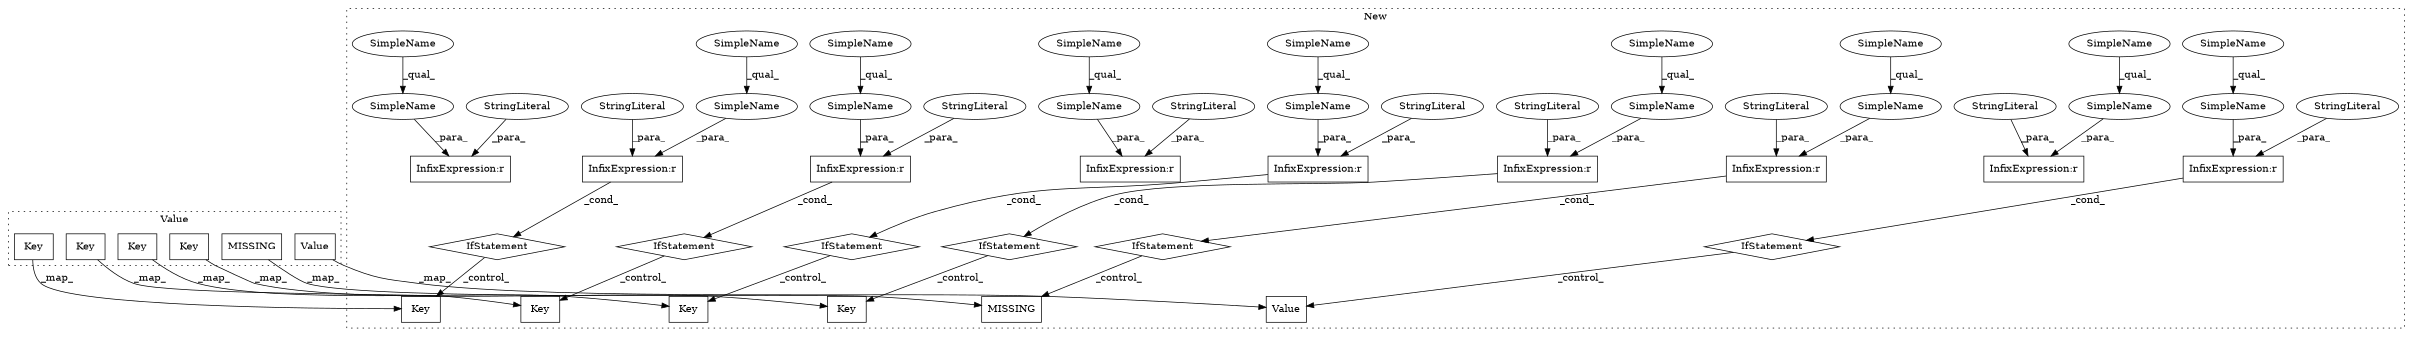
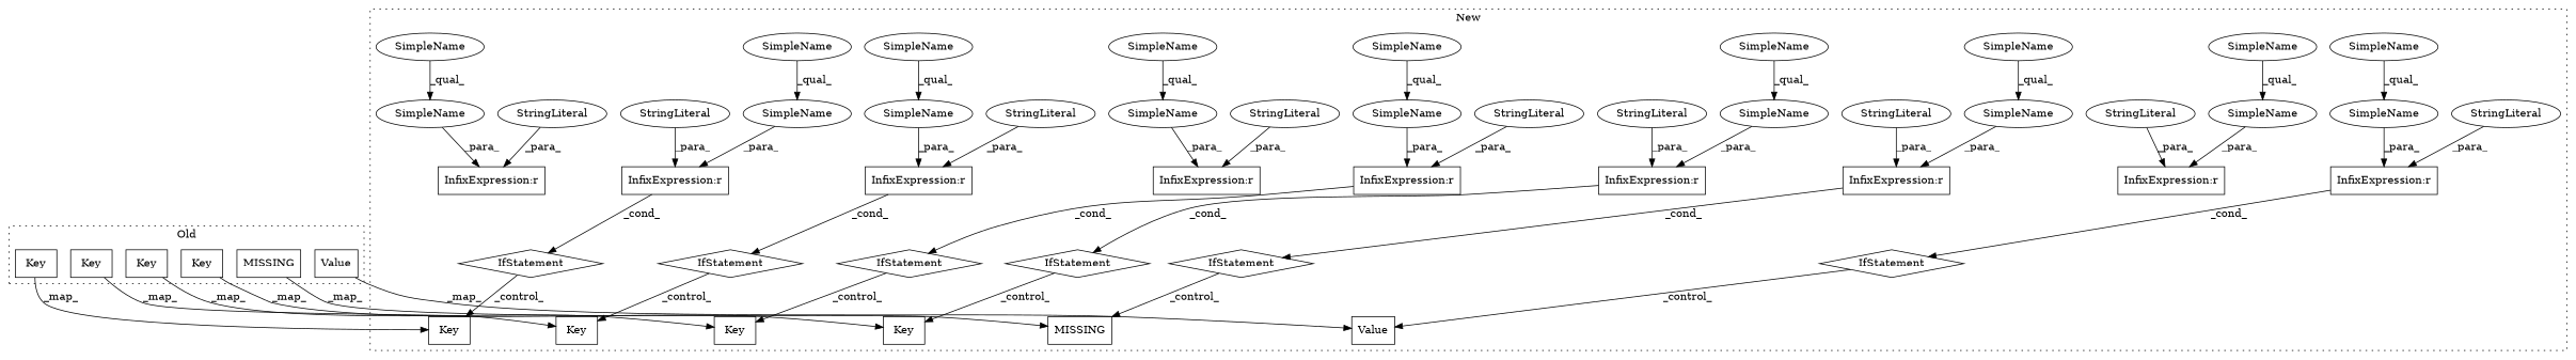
  digraph {
    node [a=42 l=2 s=12919 shape=ellipse]
    n1 [a=32 l="4,1" label=Key s="8385,8411" shape=box]
    n2 [a=32 l="4,1" label=Key s="9087,9103" shape=box]
    n3 [a=32 l="4,1" label=Key s="8602,8624" shape=box]
    n4 [a=32 l="4,1" label=Key s="8340,8350" shape=box]
    n5 [a=32 l="9187,1" label=MISSING s="-1,9187" shape=box]
    n6 [a=32 l="6,1" label=Value s="8938,8959" shape=box]
    n7 [a=32 l="4,1" label=Key s="12964,12990" shape=box]
    n8 [a=27 label="InfixExpression:r" s=12945 shape=box]
    n9 [l=26 label=SimpleName]
    n10 [a=25 l="3,1" label=IfStatement s="12916,12951" shape=diamond]
    n11 [l=15 label=SimpleName s=13786]
    n12 [a=27 label="InfixExpression:r" s=13801 shape=box]
    n13 [a=45 l=4 label=StringLiteral s=13803]
    n14 [a=45 l=4 label=StringLiteral s=12947]
    n15 [l=16 label=SimpleName s=14108]
    n16 [a=27 label="InfixExpression:r" s=14124 shape=box]
    n17 [a=45 l=4 label=StringLiteral s=14126]
    n18 [l=20 label=SimpleName s=13619]
    n19 [a=27 label="InfixExpression:r" s=13639 shape=box]
    n20 [a=45 l=4 label=StringLiteral s=13641]
    n21 [l=21 label=SimpleName s=13448]
    n22 [a=27 label="InfixExpression:r" s=13469 shape=box]
    n23 [a=45 l=4 label=StringLiteral s=13471]
    n24 [l=10 label=SimpleName s=12818]
    n25 [a=27 label="InfixExpression:r" s=12828 shape=box]
    n26 [a=45 l=4 label=StringLiteral s=12830]
    n27 [l=12 label=SimpleName s=14227]
    n28 [a=27 label="InfixExpression:r" s=14239 shape=box]
    n29 [a=45 l=4 label=StringLiteral s=14241]
    n30 [l=19 label=SimpleName s=13110]
    n31 [a=27 label="InfixExpression:r" s=13129 shape=box]
    n32 [l=22 label=SimpleName s=13273]
    n33 [a=27 label="InfixExpression:r" s=13295 shape=box]
    n34 [a=45 l=4 label=StringLiteral s=13297]
    n35 [a=45 l=4 label=StringLiteral s=13131]
    n36 [a=25 l="3,1" label=IfStatement s="14105,14130" shape=diamond]
    n37 [a=32 l="4,1" label=Key s="14143,14159" shape=box]
    n38 [a=25 l="3,1" label=IfStatement s="13270,13301" shape=diamond]
    n39 [a=32 l="4,1" label=Key s="13314,13336" shape=box]
    n40 [a=25 l="3,1" label=IfStatement s="12815,12834" shape=diamond]
    n41 [a=32 l="4,1" label=Key s="12847,12857" shape=box]
    n42 [a=25 l="3,1" label=IfStatement s="14224,14245" shape=diamond]
    n43 [a=32 l="14321,1" label=MISSING s="-1,14321" shape=box]
    n44 [a=25 l="3,1" label=IfStatement s="13783,13807" shape=diamond]
    n45 [a=32 l="6,1" label=Value s="13864,13885" shape=box]
    n46 [l=5 label=SimpleName s=13273]
    n47 [l=5 label=SimpleName s=13448]
    n48 [l=5 label=SimpleName]
    n49 [l=5 label=SimpleName s=13110]
    n50 [l=5 label=SimpleName s=12818]
    n51 [l=5 label=SimpleName s=14227]
    n52 [l=5 label=SimpleName s=13619]
    n53 [l=5 label=SimpleName s=13786]
    n54 [l=5 label=SimpleName s=14108]
    subgraph cluster_1 {
-     label=Value
+     label=Old
      style=dotted
      n1
      n2
      n3
      n4
      n5
      n6
    }
    subgraph cluster_2 {
      label=New
      style=dotted
      n7
      n8
      n9
      n10
      n11
      n12
      n13
      n14
      n15
      n16
      n17
      n18
      n19
      n20
      n21
      n22
      n23
      n24
      n25
      n26
      n27
      n28
      n29
      n30
      n31
      n32
      n33
      n34
      n35
      n36
      n37
      n38
      n39
      n40
      n41
      n42
      n43
      n44
      n45
      n46
      n47
      n48
      n49
      n50
      n51
      n52
      n53
      n54
    }
    n1 -> n7 [label=_map_]
    n2 -> n37 [label=_map_]
    n3 -> n39 [label=_map_]
    n4 -> n41 [label=_map_]
    n5 -> n43 [label=_map_]
    n6 -> n45 [label=_map_]
    n8 -> n10 [label=_cond_]
    n9 -> n8 [label=_para_]
    n10 -> n7 [label=_control_]
    n11 -> n12 [label=_para_]
    n12 -> n44 [label=_cond_]
    n13 -> n12 [label=_para_]
    n14 -> n8 [label=_para_]
    n15 -> n16 [label=_para_]
    n16 -> n36 [label=_cond_]
    n17 -> n16 [label=_para_]
    n18 -> n19 [label=_para_]
    n20 -> n19 [label=_para_]
    n21 -> n22 [label=_para_]
    n23 -> n22 [label=_para_]
    n24 -> n25 [label=_para_]
    n25 -> n40 [label=_cond_]
    n26 -> n25 [label=_para_]
    n27 -> n28 [label=_para_]
    n28 -> n42 [label=_cond_]
    n29 -> n28 [label=_para_]
    n30 -> n31 [label=_para_]
    n32 -> n33 [label=_para_]
    n33 -> n38 [label=_cond_]
    n34 -> n33 [label=_para_]
    n35 -> n31 [label=_para_]
    n36 -> n37 [label=_control_]
    n38 -> n39 [label=_control_]
    n40 -> n41 [label=_control_]
    n42 -> n43 [label=_control_]
    n44 -> n45 [label=_control_]
    n46 -> n32 [label=_qual_]
    n47 -> n21 [label=_qual_]
    n48 -> n9 [label=_qual_]
    n49 -> n30 [label=_qual_]
    n50 -> n24 [label=_qual_]
    n51 -> n27 [label=_qual_]
    n52 -> n18 [label=_qual_]
    n53 -> n11 [label=_qual_]
    n54 -> n15 [label=_qual_]
  }
